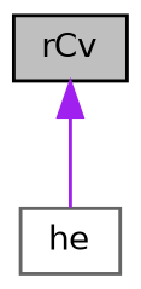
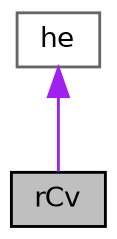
  digraph {
    rankdir=TB
    node [fontname=Helvetica fontsize=10 shape=record]
    n1 [color=black fillcolor=grey75 fontcolor=black height=0.2 label=rCv style=filled width=0.4]
    n2 [color=gray40 height=0.2 label=he width=0.4]
-   n1 -> n2 [color=purple dir=back fontname=Helvetica fontsize=10 labelfontname=Helvetica labelfontsize=10 style=solid]
+   n2 -> n1 [color=purple dir=back fontname=Helvetica fontsize=10 labelfontname=Helvetica labelfontsize=10 style=solid]
  }
